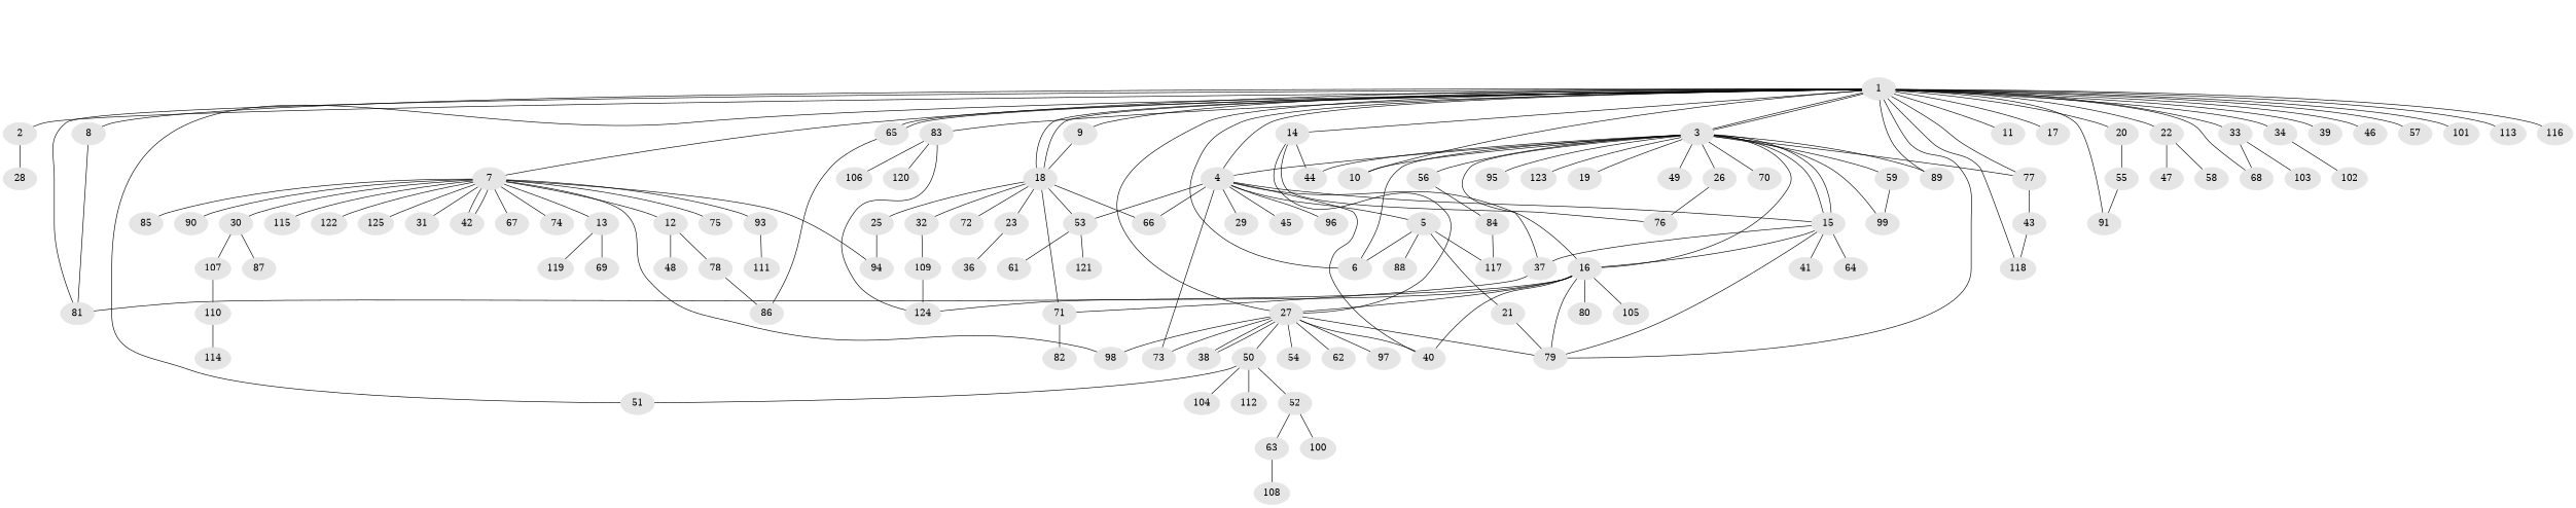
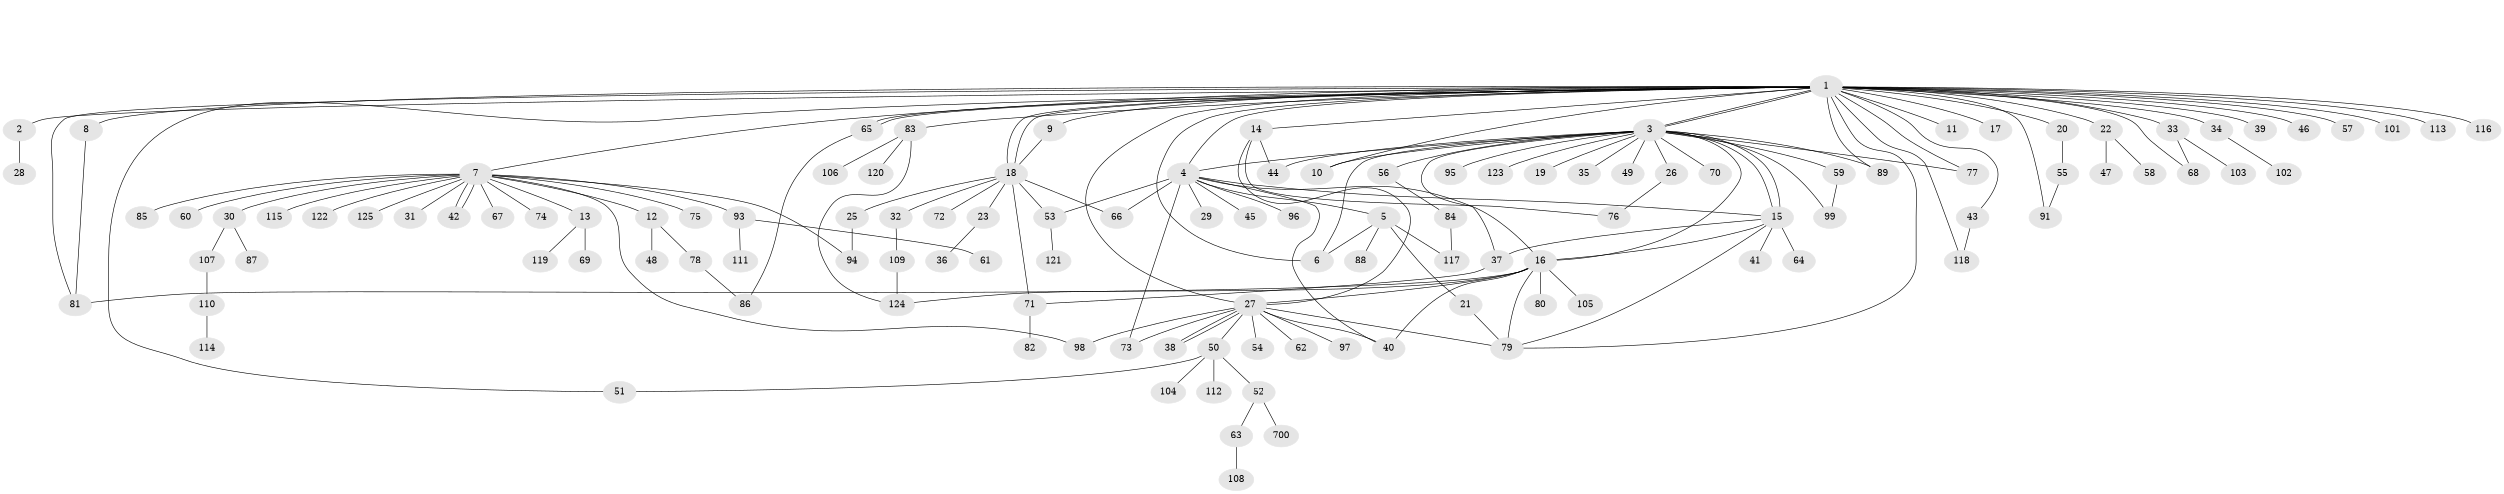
  graph {
    node [color=gray90 style=filled]
    1
    2
    3
    4
    6
    7
    8
    9
    10
    11
    14
    17
    18
    20
    22
    27
    33
    34
    39
    43
    46
    51
    57
    65
    68
    77
    79
    81
    83
    89
    91
    101
    113
    116
    118
    28
    15
    16
    19
    26
+   35
    37
    44
    49
    56
    59
    70
    95
    99
    123
    5
    29
    40
    45
    53
    66
    73
    96
    12
    13
    30
    31
    42
    67
    74
    75
    85
-   90
+   90 [label=60]
    93
    94
    98
    115
    122
    125
    76
    23
    25
    32
    71
    72
    55
    47
    58
    38
    50
    54
    62
    97
    103
    102
    86
    124
    106
    120
    41
    64
    80
    105
    84
    21
    88
    117
    61
    121
    48
    78
    69
    119
    87
    107
    111
    36
    109
    82
    52
    104
    112
    110
    63
-   100
+   100 [label=700]
    108
    114
    1 -- 2
    1 -- 3
    1 -- 3
    1 -- 4
    1 -- 6
    1 -- 7
    1 -- 8
    1 -- 9
    1 -- 10
    1 -- 11
    1 -- 14
    1 -- 17
    1 -- 18
    1 -- 18
    1 -- 20
    1 -- 22
    1 -- 27
    1 -- 33
    1 -- 34
    1 -- 39
-   77 -- 43
+   1 -- 43
    1 -- 46
    1 -- 51
    1 -- 57
    1 -- 65
    1 -- 65
    1 -- 68
    1 -- 77
    1 -- 79
    1 -- 81
    1 -- 83
    1 -- 89
    1 -- 91
    1 -- 101
    1 -- 113
    1 -- 116
    1 -- 118
    2 -- 28
    3 -- 4
    3 -- 6
    3 -- 10
    3 -- 77
    3 -- 89
    3 -- 15
    3 -- 15
    3 -- 16
    3 -- 19
    3 -- 26
+   3 -- 35
    3 -- 37
    3 -- 44
    3 -- 49
    3 -- 56
    3 -- 59
    3 -- 70
    3 -- 95
    3 -- 99
    3 -- 123
    4 -- 15
    4 -- 16
    4 -- 5
    4 -- 29
    4 -- 40
    4 -- 45
    4 -- 53
    4 -- 66
    4 -- 73
    4 -- 96
    7 -- 12
    7 -- 13
    7 -- 30
    7 -- 31
    7 -- 42
    7 -- 42
    7 -- 67
    7 -- 74
    7 -- 75
    7 -- 85
    7 -- 90
    7 -- 93
    7 -- 94
    7 -- 98
    7 -- 115
    7 -- 122
    7 -- 125
    8 -- 81
    9 -- 18
    14 -- 27
    14 -- 44
    14 -- 76
    18 -- 53
    18 -- 66
    18 -- 23
    18 -- 25
    18 -- 32
    18 -- 71
    18 -- 72
    20 -- 55
    22 -- 47
    22 -- 58
    27 -- 79
    27 -- 40
    27 -- 73
    27 -- 98
    27 -- 38
    27 -- 38
    27 -- 50
    27 -- 54
    27 -- 62
    27 -- 97
    33 -- 68
    33 -- 103
    34 -- 102
    43 -- 118
    65 -- 86
    83 -- 124
    83 -- 106
    83 -- 120
    15 -- 79
    15 -- 16
    15 -- 37
    15 -- 41
    15 -- 64
    16 -- 27
    16 -- 79
    16 -- 81
    16 -- 40
    16 -- 124
    16 -- 80
    16 -- 105
    26 -- 76
    37 -- 71
    56 -- 84
    59 -- 99
    5 -- 6
    5 -- 21
    5 -- 88
    5 -- 117
-   53 -- 61
+   93 -- 61
    53 -- 121
    12 -- 48
    12 -- 78
    13 -- 69
    13 -- 119
    30 -- 87
    30 -- 107
    93 -- 111
    23 -- 36
    25 -- 94
    32 -- 109
    71 -- 82
    55 -- 91
    50 -- 51
    50 -- 52
    50 -- 104
    50 -- 112
    84 -- 117
    21 -- 79
    78 -- 86
    107 -- 110
    109 -- 124
    52 -- 63
    52 -- 100
    110 -- 114
    63 -- 108
  }
